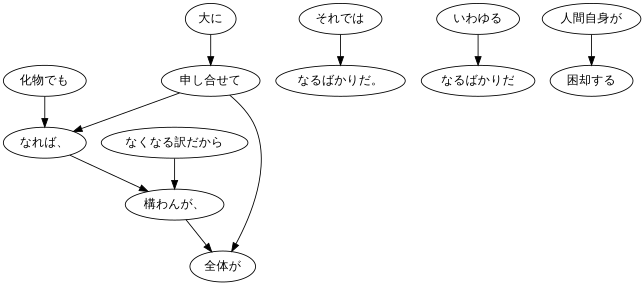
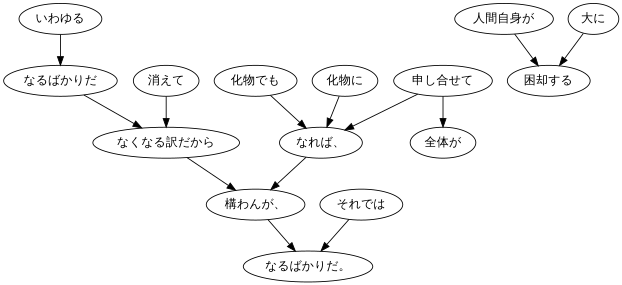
  digraph {
    fontname="Roboto Condensed"
    node [fontname="Roboto Condensed"]
    edge [fontname="Roboto Condensed"]
    n1 [label="化物でも"]
    n2 [label="なれば、"]
    n3 [label="構わんが、"]
    n4 [label="全体が"]
    n5 [label="申し合せて"]
+   n6 [label="化物に"]
    n7 [label="なるばかりだ。"]
    n8 [label="いわゆる"]
    n9 [label="なるばかりだ"]
    n10 [label="なくなる訳だから"]
+   n11 [label="消えて"]
    n12 [label="それでは"]
    n13 [label="人間自身が"]
    n14 [label="困却する"]
    n15 [label="大に"]
    n1 -> n2
    n2 -> n3
-   n3 -> n4
+   n3 -> n7
    n5 -> n2
    n5 -> n4
+   n6 -> n2
    n8 -> n9
+   n9 -> n10
    n10 -> n3
+   n11 -> n10
    n12 -> n7
    n13 -> n14
-   n15 -> n5
+   n15 -> n14
  }
